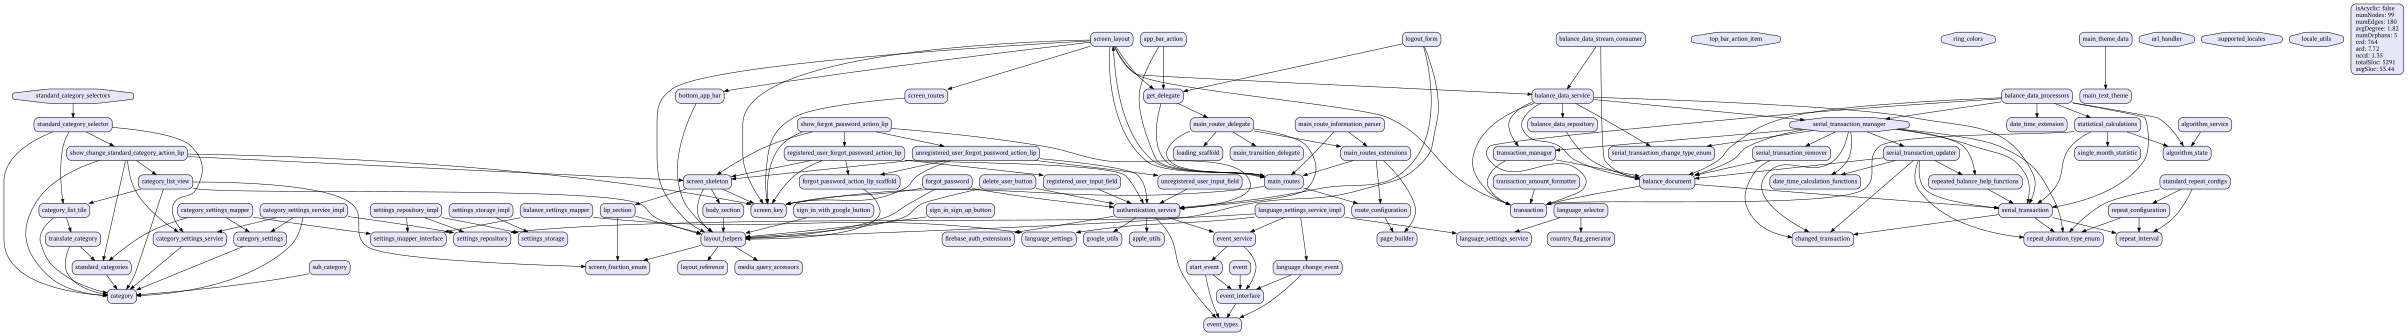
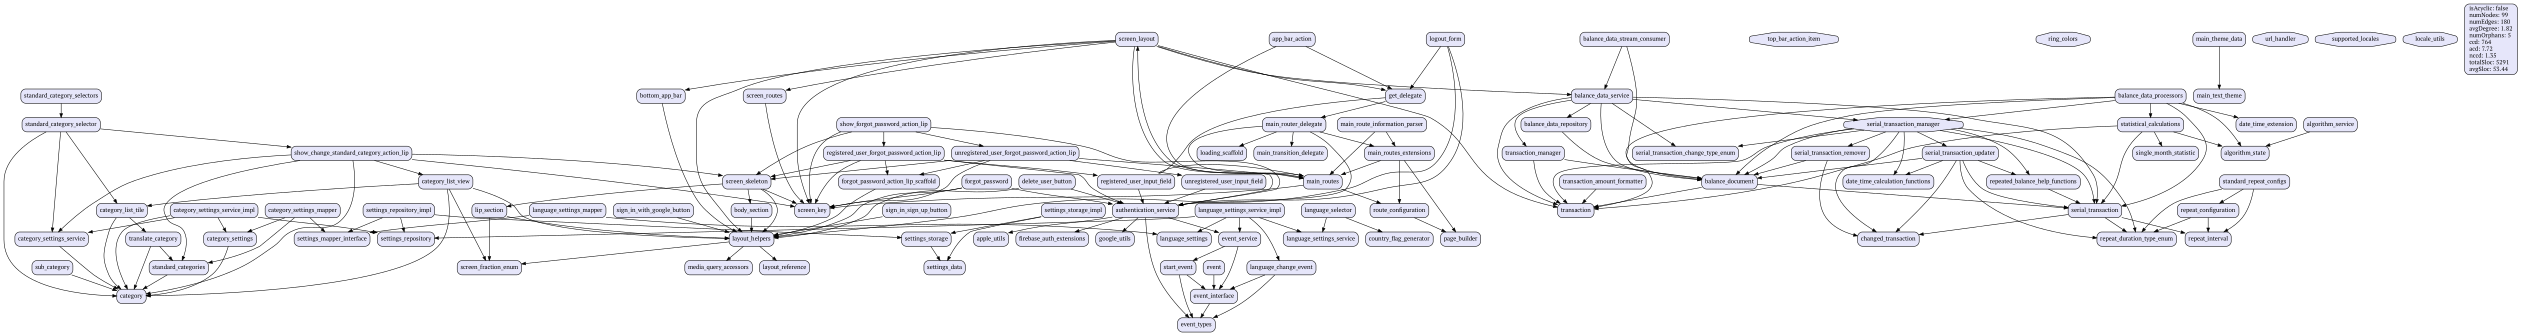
  digraph {
    fontname="PT Serif"
    fontsize=13
    penwidth=2.6
    style=rounded
    node [fillcolor=Lavender fontname="PT Serif" fontsize=15 penwidth=1.3 shape=rect style="filled,rounded"]
    edge [fontname="PT Serif" penwidth=1.3]
    n1 [label=settings_repository_impl]
    n2 [label=settings_mapper_interface]
    n3 [label=settings_repository]
    n4 [label=settings_storage]
+   n5 [label=settings_data]
    n6 [label=settings_storage_impl]
    n7 [label=screen_layout]
    n8 [label=screen_key]
    n9 [label=layout_helpers]
    n10 [label=bottom_app_bar]
    n11 [label=screen_routes]
    n12 [label=main_routes]
    n13 [label=get_delegate]
    n14 [label=transaction]
    n15 [label=balance_data_service]
    n16 [label=layout_reference]
    n17 [label=screen_fraction_enum]
    n18 [label=media_query_accessors]
    n19 [label=route_configuration]
    n20 [label=main_router_delegate]
    n21 [label=serial_transaction_change_type_enum]
    n22 [label=balance_document]
    n23 [label=serial_transaction]
    n24 [label=serial_transaction_manager shape=octagon]
    n25 [label=transaction_manager]
    n26 [label=balance_data_repository]
    n27 [label=loading_scaffold]
    n28 [label=app_bar_action]
    n29 [label=body_section]
    n30 [label=lip_section]
    n31 [label=screen_skeleton]
    n32 [label=top_bar_action_item shape=octagon]
    n33 [label=ring_colors shape=octagon]
    n34 [label=main_theme_data]
    n35 [label=main_text_theme]
    n36 [label=page_builder]
    n37 [label=main_routes_extensions]
    n38 [label=main_transition_delegate]
    n39 [label=authentication_service]
    n40 [label=event_types]
    n41 [label=event_service]
    n42 [label=apple_utils]
    n43 [label=firebase_auth_extensions]
    n44 [label=google_utils]
    n45 [label=main_route_information_parser]
    n46 [label=url_handler shape=octagon]
    n47 [label=serial_transaction_remover]
    n48 [label=changed_transaction]
    n49 [label=date_time_calculation_functions]
    n50 [label=date_time_extension]
    n51 [label=statistical_calculations]
    n52 [label=algorithm_state]
    n53 [label=single_month_statistic]
    n54 [label=repeat_duration_type_enum]
    n55 [label=repeat_interval]
    n56 [label=serial_transaction_updater]
    n57 [label=repeated_balance_help_functions]
    n58 [label=balance_data_processors]
    n59 [label=transaction_amount_formatter]
    n60 [label=algorithm_service]
    n61 [label=balance_data_stream_consumer]
    n62 [label=standard_repeat_configs]
    n63 [label=repeat_configuration]
    n64 [label=language_change_event]
    n65 [label=event_interface]
    n66 [label=start_event]
    n67 [label=event]
    n68 [label=category_settings_mapper]
    n69 [label=category_settings]
    n70 [label=standard_categories]
    n71 [label=category]
    n72 [label=category_settings_service_impl]
    n73 [label=category_settings_service]
    n74 [label=show_change_standard_category_action_lip]
    n75 [label=category_list_view]
    n76 [label=category_list_tile]
    n77 [label=translate_category]
-   n78 [label=standard_category_selectors shape=octagon]
+   n78 [label=standard_category_selectors]
    n79 [label=standard_category_selector]
    n80 [label=sub_category]
    n81 [label=show_forgot_password_action_lip]
    n82 [label=unregistered_user_forgot_password_action_lip]
    n83 [label=registered_user_forgot_password_action_lip]
    n84 [label=unregistered_user_input_field]
    n85 [label=forgot_password_action_lip_scaffold]
    n86 [label=registered_user_input_field]
    n87 [label=sign_in_sign_up_button]
    n88 [label=forgot_password]
    n89 [label=logout_form]
    n90 [label=sign_in_with_google_button]
    n91 [label=delete_user_button]
    n92 [label=supported_locales shape=octagon]
    n93 [label=country_flag_generator]
    n94 [label=locale_utils shape=octagon]
    n95 [label=language_settings]
-   n96 [label=balance_settings_mapper]
+   n96 [label=language_settings_mapper]
    n97 [label=language_settings_service_impl]
    n98 [label=language_settings_service]
    n99 [label=language_selector]
    n100 [label=" isAcyclic: false \l numNodes: 99  \l numEdges: 180  \l avgDegree: 1.82 \l numOrphans: 5 \l ccd: 764 \l acd: 7.72 \l nccd: 1.35 \l totalSloc: 5291 \l avgSloc: 53.44 \l"]
    n1 -> n2
    n1 -> n3
    n1 -> n4
+   n4 -> n5
    n6 -> n4
+   n6 -> n5
    n7 -> n8
    n7 -> n9
    n7 -> n10
    n7 -> n11
    n7 -> n12
    n7 -> n13
    n7 -> n14
    n7 -> n15
    n9 -> n16
    n9 -> n17
    n9 -> n18
    n10 -> n9
    n11 -> n8
    n12 -> n7
    n12 -> n8
    n12 -> n19
    n13 -> n12
    n13 -> n20
    n15 -> n14
    n15 -> n21
    n15 -> n22
    n15 -> n23
    n15 -> n24
    n15 -> n25
    n15 -> n26
    n19 -> n36
    n20 -> n12
    n20 -> n27
    n20 -> n37
    n20 -> n38
    n20 -> n39
    n22 -> n14
    n22 -> n23
    n23 -> n48
    n23 -> n54
    n23 -> n55
-   n24 -> n25
+   n24 -> n14
    n24 -> n21
    n24 -> n22
    n24 -> n23
    n24 -> n47
    n24 -> n48
    n24 -> n49
    n24 -> n54
    n24 -> n56
    n24 -> n57
    n25 -> n14
    n25 -> n22
    n26 -> n22
    n28 -> n12
    n28 -> n13
    n29 -> n9
    n30 -> n9
    n30 -> n17
    n31 -> n8
    n31 -> n9
    n31 -> n29
    n31 -> n30
    n34 -> n35
    n37 -> n12
    n37 -> n19
    n37 -> n36
    n39 -> n40
    n39 -> n41
    n39 -> n42
    n39 -> n43
    n39 -> n44
    n41 -> n65
    n41 -> n66
    n45 -> n12
    n45 -> n37
    n47 -> n22
    n47 -> n48
    n51 -> n14
    n51 -> n23
    n51 -> n52
    n51 -> n53
    n56 -> n22
    n56 -> n23
    n56 -> n48
    n56 -> n49
    n56 -> n54
    n56 -> n57
    n57 -> n23
    n58 -> n14
    n58 -> n22
    n58 -> n23
    n58 -> n24
    n58 -> n50
    n58 -> n51
    n58 -> n52
    n59 -> n14
    n60 -> n52
    n61 -> n15
    n61 -> n22
    n62 -> n54
    n62 -> n55
    n62 -> n63
    n63 -> n54
    n63 -> n55
    n64 -> n40
    n64 -> n65
    n65 -> n40
    n66 -> n40
    n66 -> n65
    n67 -> n65
    n68 -> n2
    n68 -> n69
    n68 -> n70
    n69 -> n71
    n70 -> n71
    n72 -> n3
    n72 -> n69
    n72 -> n71
    n72 -> n73
    n73 -> n71
    n74 -> n8
    n74 -> n31
    n74 -> n70
    n74 -> n71
    n74 -> n73
    n74 -> n75
    n75 -> n9
    n75 -> n17
    n75 -> n71
    n75 -> n76
    n76 -> n71
    n76 -> n77
    n77 -> n70
    n77 -> n71
    n78 -> n79
    n79 -> n71
    n79 -> n73
    n79 -> n74
    n79 -> n76
    n80 -> n71
    n81 -> n8
    n81 -> n31
    n81 -> n39
    n81 -> n82
    n81 -> n83
    n82 -> n8
    n82 -> n31
    n82 -> n39
    n82 -> n84
    n82 -> n85
    n83 -> n8
    n83 -> n31
    n83 -> n39
    n83 -> n85
    n83 -> n86
    n84 -> n39
    n85 -> n9
    n86 -> n39
    n87 -> n9
    n88 -> n8
    n88 -> n9
    n88 -> n39
    n89 -> n9
    n89 -> n13
    n89 -> n39
    n90 -> n9
    n91 -> n9
    n91 -> n39
    n96 -> n2
    n96 -> n95
    n97 -> n3
    n97 -> n41
    n97 -> n64
    n97 -> n95
    n97 -> n98
    n99 -> n93
    n99 -> n98
  }
